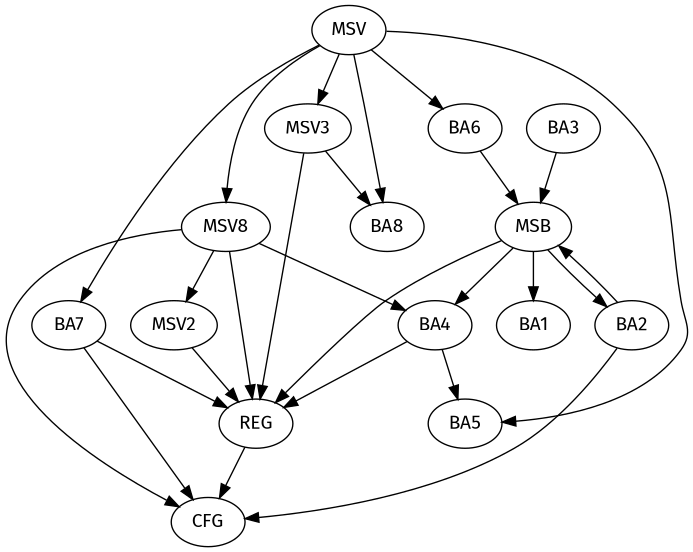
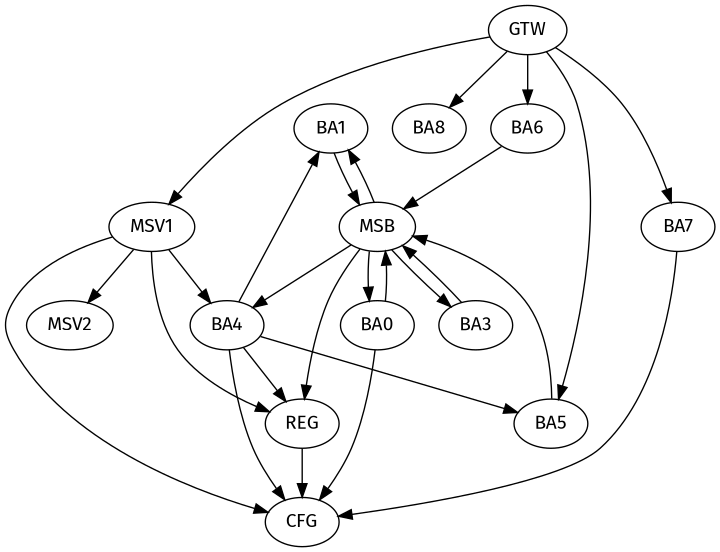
  strict digraph {
    fontname="Fira Sans"
    node [fontname="Fira Sans"]
    edge [fontname="Fira Sans"]
    n1 [label=BA1]
    n2 [label=MSB]
-   n3 [label=BA2]
+   n3 [label=BA0]
    n4 [label=BA3]
    n5 [label=BA4]
    n6 [label=REG]
    n7 [label=CFG]
    n8 [label=BA5]
    n9 [label=BA6]
    n10 [label=BA7]
    n11 [label=BA8]
-   n12 [label=MSV]
-   n13 [label=MSV8]
-   n14 [label=MSV3]
+   n12 [label=GTW]
+   n13 [label=MSV1]
    n15 [label=MSV2]
+   n1 -> n2
    n2 -> n1
    n2 -> n3
+   n2 -> n4
    n2 -> n5
    n2 -> n6
    n3 -> n2
    n3 -> n7
    n4 -> n2
+   n5 -> n1
    n5 -> n6
+   n5 -> n7
    n5 -> n8
    n6 -> n7
+   n8 -> n2
    n9 -> n2
-   n10 -> n6
    n10 -> n7
    n12 -> n8
    n12 -> n9
    n12 -> n10
    n12 -> n11
    n12 -> n13
-   n12 -> n14
    n13 -> n5
    n13 -> n6
    n13 -> n7
    n13 -> n15
-   n14 -> n6
-   n14 -> n11
-   n15 -> n6
  }
